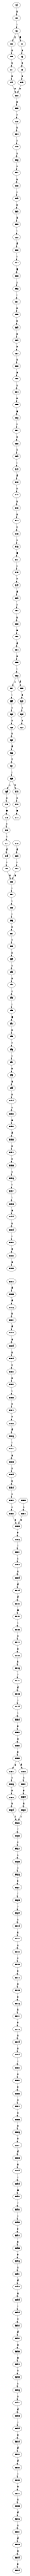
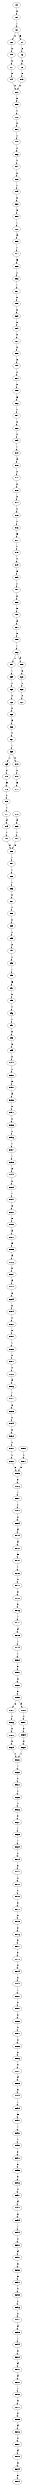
  strict digraph {
    fontname="DejaVu Sans Mono"
    node [fontname="DejaVu Sans Mono"]
    edge [fontname="DejaVu Sans Mono"]
    S0
    S1
    S2
    S3
    S4
    S5
    S6
    S7
    S8
    S9
    S10
    S11
    S12
    S13
    S14
    S15
    S16
    S17
    S18
    S19
    S20
    S21
    S22
    S23
    S24
    S25
    S26
    S27
    S28
    S29
    S30
    S31
    S32
    S33
    S34
    S35
    S36
    S37
    S38
    S39
    S40
    S41
    S42
    S43
    S44
    S45
    S46
    S47
    S48
    S49
    S50
    S51
    S52
    S53
    S54
    S55
    S56
    S57
    S58
    S59
    S60
    S61
    S62
    S63
    S64
    S65
    S66
    S67
    S68
    S69
    S70
    S71
    S72
    S73
    S74
    S75
    S77
    S79
    S78
    S80
    S81
    S82
    S83
    S84
    S85
    S86
    S87
    S88
    S89
    S90
    S91
    S92
    S93
    S94
    S95
    S96
    S97
    S98
    S99
    S100
    S101
    S102
    S103
    S104
    S105
    S106
    S107
    S108
    S109
    S110
    S111
    S112
    S113
    S114
    S115
    S116
    S117
    S118
    S119
    S120
    S121
    S122
    S123
    S124
    S125
    S126
    S127
    S128
    S129
    S130
    S131
    S132
    S135
    S133
    S134
    S136
    S137
    S138
    S139
    S140
    S141
    S142
    S143
    S144
    S145
    S146
    S147
    S148
    S149
    S150
    S151
    S152
    S153
    S154
    S155
    S156
    S157
    S158
    S159
    S160
    S161
    S162
    S163
    S164
    S165
    S166
    S167
    S168
    S169
    S170
    S171
    S172
    S173
    S174
    S175
    S176
    S177
    S178
    S179
    S180
    S181
    S182
    S183
    S184
    S185
    S186
    S187
    S188
    S189
    S190
    S191
    S192
    S193
    S194
    S195
    S196
    S197
    S198
    S199
    S200
    S201
    S202
    S203
    S204
    S205
    S206
    S207
    S208
    S209
    S210
    S211
    S212
    S213
    S214
    S215
    S216
    S217
    S218
    S219
    S220
    S0 -> S1 [label=I]
    S1 -> S2 [label=Y]
    S2 -> S3 [label=D]
    S2 -> S4 [label=E]
    S3 -> S5 [label=Q]
    S4 -> S6 [label=Q]
    S5 -> S7 [label=S]
    S6 -> S8 [label=S]
    S7 -> S9 [label=S]
    S8 -> S10 [label=S]
    S9 -> S11 [label=D]
    S10 -> S11 [label=D]
    S11 -> S12 [label=I]
    S12 -> S13 [label=A]
    S13 -> S14 [label=R]
    S14 -> S15 [label=A]
    S15 -> S16 [label=L]
    S16 -> S17 [label=A]
    S17 -> S18 [label=D]
    S18 -> S19 [label=N]
    S19 -> S20 [label=I]
    S20 -> S21 [label=F]
    S21 -> S22 [label=Y]
    S22 -> S23 [label=G]
    S23 -> S24 [label=N]
    S24 -> S25 [label=E]
    S25 -> S26 [label=A]
    S26 -> S27 [label=M]
    S27 -> S28 [label=D]
    S28 -> S29 [label=I]
    S29 -> S30 [label=S]
    S30 -> S31 [label=P]
    S31 -> S32 [label=Q]
    S32 -> S33 [label=F]
    S33 -> S34 [label=L]
    S34 -> S35 [label=R]
    S35 -> S36 [label=E]
    S36 -> S37 [label=W]
    S37 -> S38 [label=P]
    S38 -> S39 [label=L]
    S39 -> S40 [label=K]
    S40 -> S41 [label=G]
    S41 -> S42 [label=H]
    S42 -> S43 [label=S]
    S43 -> S44 [label=Q]
    S44 -> S45 [label=H]
    S45 -> S46 [label=A]
    S46 -> S47 [label=E]
    S47 -> S48 [label=W]
    S48 -> S49 [label=L]
    S49 -> S50 [label=G]
    S50 -> S51 [label=A]
    S51 -> S52 [label=I]
    S52 -> S53 [label=E]
    S53 -> S54 [label=G]
    S54 -> S55 [label=P]
    S55 -> S56 [label=V]
    S56 -> S57 [label=A]
    S56 -> S58 [label=G]
    S57 -> S59 [label=V]
    S58 -> S60 [label=I]
    S59 -> S61 [label=A]
    S60 -> S62 [label=A]
    S61 -> S63 [label=L]
    S62 -> S64 [label=L]
    S63 -> S65 [label=T]
    S65 -> S66 [label=G]
    S66 -> S67 [label=L]
    S67 -> S68 [label=V]
    S68 -> S69 [label=A]
    S68 -> S70 [label=S]
    S69 -> S71 [label=H]
    S70 -> S72 [label=L]
    S71 -> S73 [label=E]
    S72 -> S74 [label=E]
    S73 -> S75 [label=A]
    S75 -> S77 [label=N]
    S77 -> S79 [label=G]
    S79 -> S81 [label=K]
    S78 -> S80 [label=G]
    S80 -> S82 [label=K]
    S81 -> S83 [label=F]
    S82 -> S83 [label=F]
    S83 -> S84 [label=M]
    S84 -> S85 [label=N]
    S85 -> S86 [label=K]
    S86 -> S87 [label=D]
    S87 -> S88 [label=A]
    S88 -> S89 [label=R]
    S89 -> S90 [label=A]
    S90 -> S91 [label=P]
    S91 -> S92 [label=A]
    S92 -> S93 [label=V]
    S93 -> S94 [label=E]
    S94 -> S95 [label=R]
    S95 -> S96 [label=A]
    S96 -> S97 [label=N]
    S97 -> S98 [label=I]
    S98 -> S99 [label=F]
    S99 -> S100 [label=T]
    S100 -> S101 [label=A]
    S101 -> S102 [label=E]
    S102 -> S103 [label=G]
    S103 -> S104 [label=T]
    S104 -> S105 [label=T]
    S105 -> S106 [label=A]
    S106 -> S107 [label=N]
    S107 -> S108 [label=Y]
    S108 -> S109 [label=F]
    S109 -> S110 [label=T]
    S110 -> S111 [label=M]
    S111 -> S112 [label=F]
    S112 -> S113 [label=F]
+   S113 -> S114 [label=G]
    S114 -> S115 [label=G]
    S115 -> S116 [label=G]
    S116 -> S117 [label=I]
    S117 -> S118 [label=G]
    S118 -> S119 [label=C]
    S119 -> S120 [label=S]
    S120 -> S121 [label=H]
    S121 -> S122 [label=S]
    S122 -> S123 [label=N]
    S123 -> S124 [label=H]
    S124 -> S125 [label=L]
    S125 -> S126 [label=G]
    S126 -> S127 [label=V]
    S127 -> S128 [label=C]
    S128 -> S129 [label=L]
    S129 -> S130 [label=I]
    S130 -> S131 [label=A]
    S131 -> S132 [label=A]
    S132 -> S135 [label=I]
    S135 -> S136 [label=D]
    S133 -> S134 [label=A]
    S134 -> S135 [label=S]
    S136 -> S137 [label=V]
    S137 -> S138 [label=A]
    S138 -> S139 [label=T]
    S139 -> S140 [label=G]
    S140 -> S141 [label=G]
    S141 -> S142 [label=E]
    S142 -> S143 [label=K]
    S143 -> S144 [label=L]
    S144 -> S145 [label=I]
    S145 -> S146 [label=D]
    S146 -> S147 [label=V]
    S147 -> S148 [label=G]
    S148 -> S149 [label=V]
    S149 -> S150 [label=K]
    S150 -> S151 [label=S]
    S151 -> S152 [label=C]
    S152 -> S153 [label=P]
    S153 -> S154 [label=R]
    S153 -> S155 [label=G]
    S154 -> S156 [label=A]
    S155 -> S157 [label=A]
    S156 -> S158 [label=D]
    S157 -> S159 [label=D]
    S158 -> S160 [label=S]
    S159 -> S161 [label=S]
    S160 -> S162 [label=A]
    S161 -> S162 [label=A]
    S162 -> S163 [label=V]
    S163 -> S164 [label=A]
    S164 -> S165 [label=A]
    S165 -> S166 [label=N]
    S166 -> S167 [label=D]
    S167 -> S168 [label=Y]
    S168 -> S169 [label=V]
    S169 -> S170 [label=A]
    S170 -> S171 [label=S]
    S171 -> S172 [label=H]
    S172 -> S173 [label=A]
    S173 -> S174 [label=P]
    S174 -> S175 [label=T]
    S175 -> S176 [label=P]
    S176 -> S177 [label=S]
    S177 -> S178 [label=Q]
    S178 -> S179 [label=T]
    S179 -> S180 [label=T]
    S180 -> S181 [label=V]
    S181 -> S182 [label=H]
    S182 -> S183 [label=P]
    S183 -> S184 [label=L]
    S184 -> S185 [label=T]
    S185 -> S186 [label=T]
    S186 -> S187 [label=T]
    S187 -> S188 [label=G]
    S188 -> S189 [label=I]
    S189 -> S190 [label=V]
    S190 -> S191 [label=E]
    S191 -> S192 [label=V]
    S192 -> S193 [label=K]
    S193 -> S194 [label=R]
    S194 -> S195 [label=P]
    S195 -> S196 [label=P]
    S196 -> S197 [label=L]
    S197 -> S198 [label=G]
    S198 -> S199 [label=F]
    S199 -> S200 [label=Y]
    S200 -> S201 [label=L]
    S201 -> S202 [label=G]
    S202 -> S203 [label=F]
    S203 -> S204 [label=F]
    S204 -> S205 [label=L]
    S205 -> S206 [label=A]
    S206 -> S207 [label=L]
    S207 -> S208 [label=G]
    S208 -> S209 [label=V]
    S209 -> S210 [label=I]
    S210 -> S211 [label=G]
    S211 -> S212 [label=G]
    S212 -> S213 [label=V]
    S213 -> S214 [label=C]
    S214 -> S215 [label=T]
    S215 -> S216 [label=G]
    S216 -> S217 [label=L]
    S217 -> S218 [label=G]
    S218 -> S219 [label=F]
    S219 -> S220 [label=S]
  }
